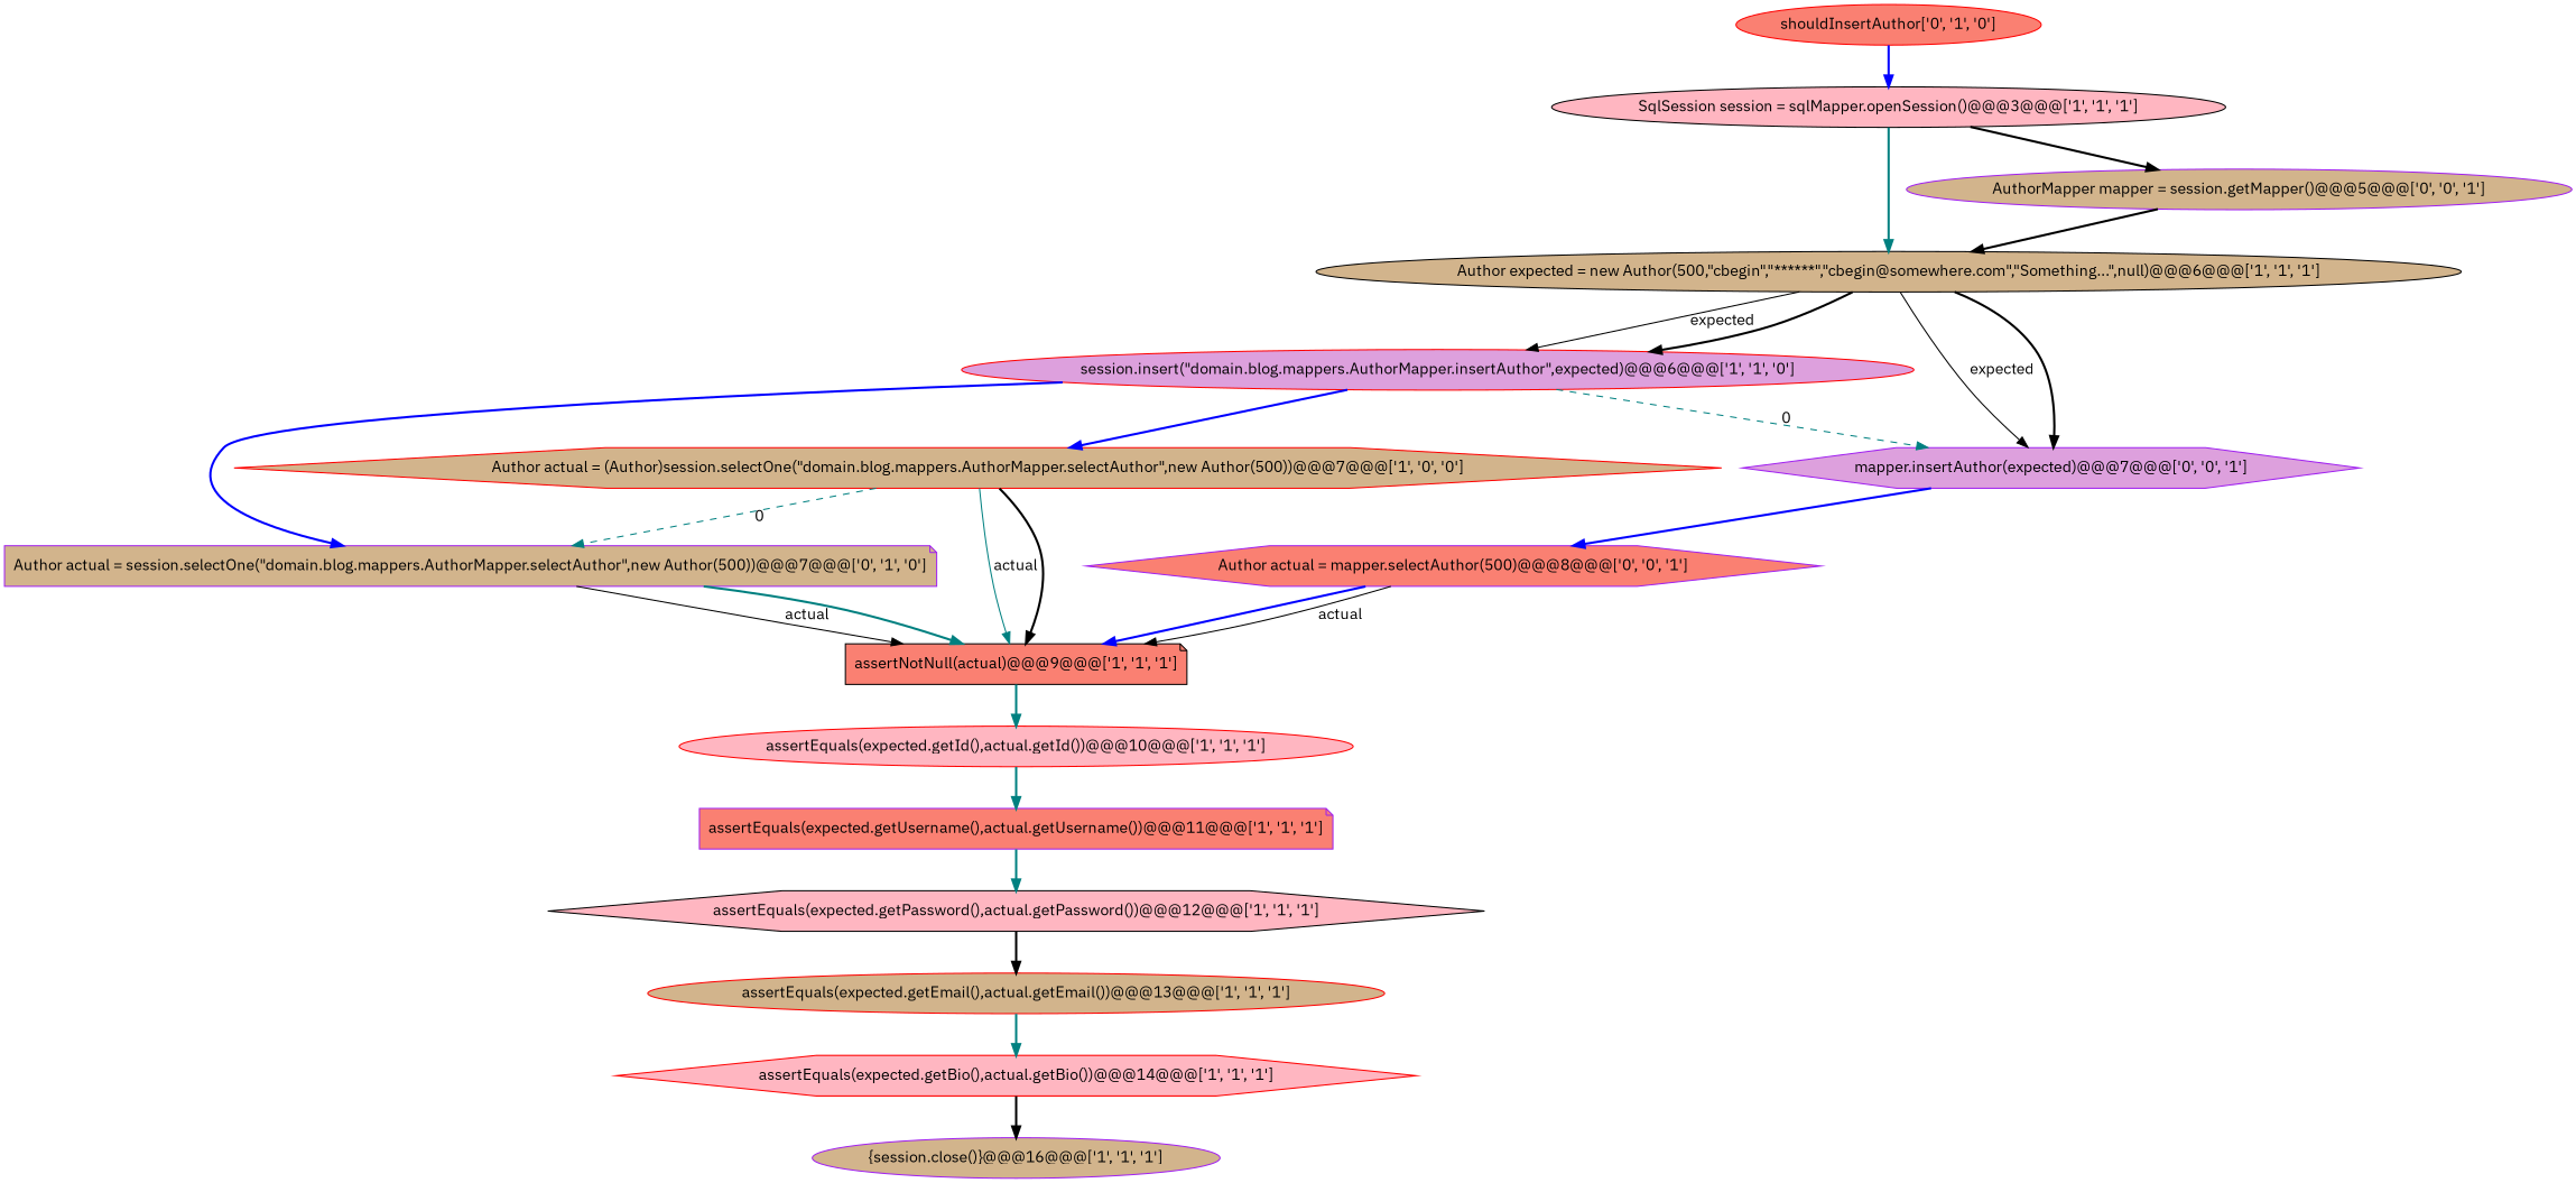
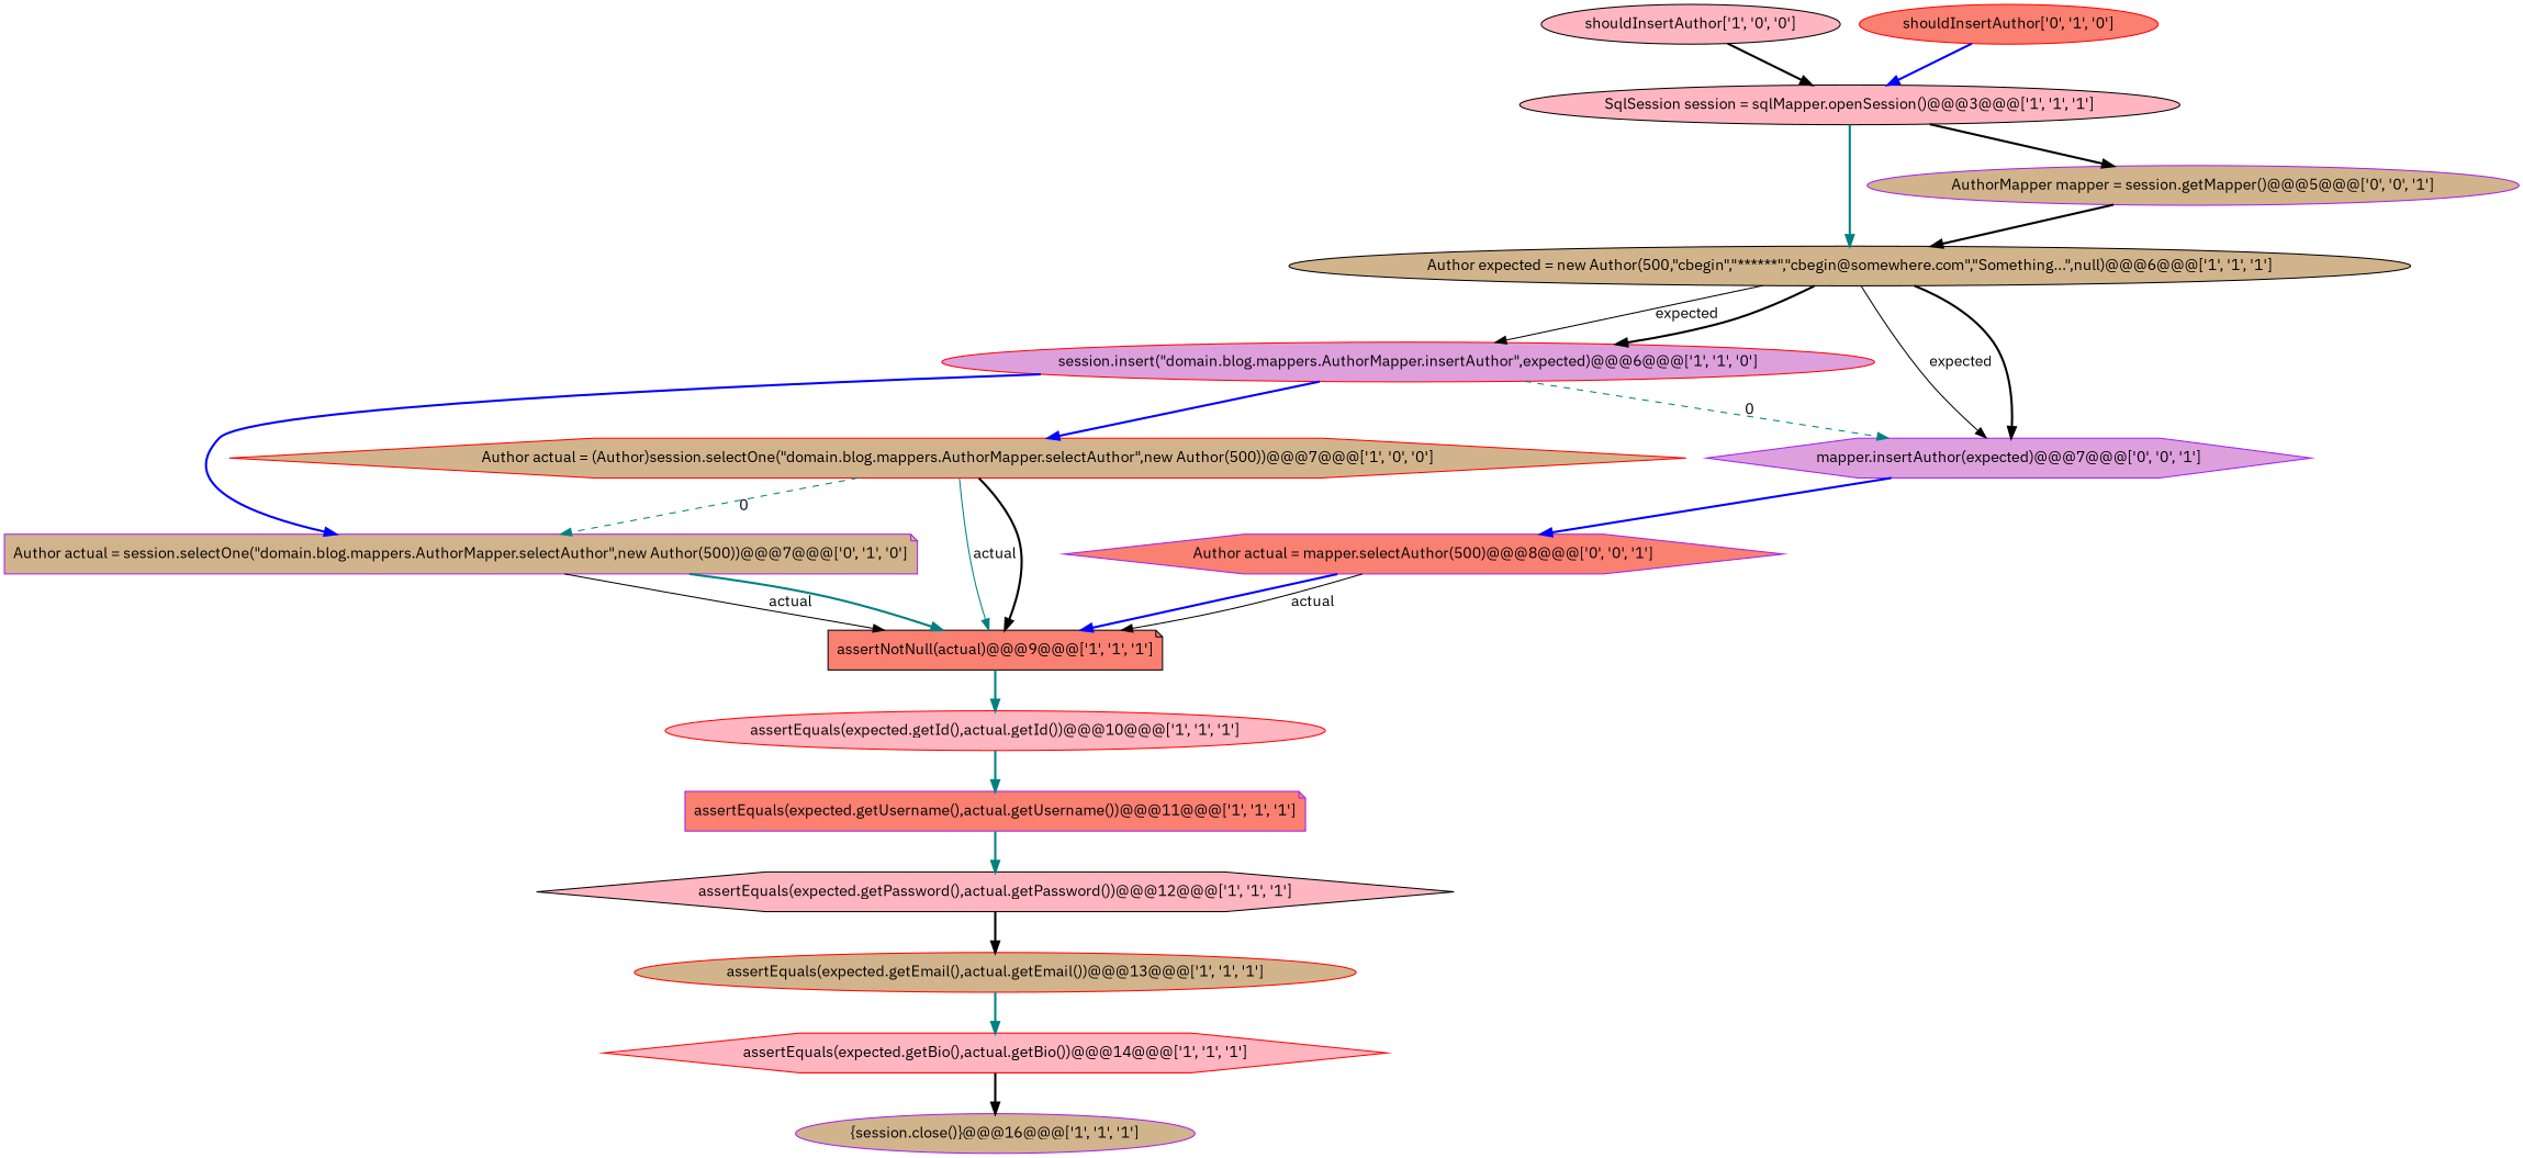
  digraph {
    fontname="IBM Plex Sans"
    node [color=purple fillcolor=tan fontname="IBM Plex Sans" shape=ellipse style=filled]
    edge [color=black fontname="IBM Plex Sans" style=bold]
    n1 [label="Author actual = session.selectOne(\"domain.blog.mappers.AuthorMapper.selectAuthor\",new Author(500))@@@7@@@['0', '1', '0']" shape=note]
    n2 [color=black fillcolor=salmon label="assertNotNull(actual)@@@9@@@['1', '1', '1']" shape=note]
    n3 [color=red fillcolor=lightpink label="assertEquals(expected.getId(),actual.getId())@@@10@@@['1', '1', '1']"]
    n4 [color=red fillcolor=plum label="session.insert(\"domain.blog.mappers.AuthorMapper.insertAuthor\",expected)@@@6@@@['1', '1', '0']"]
    n5 [color=red label="Author actual = (Author)session.selectOne(\"domain.blog.mappers.AuthorMapper.selectAuthor\",new Author(500))@@@7@@@['1', '0', '0']" shape=hexagon]
    n6 [fillcolor=plum label="mapper.insertAuthor(expected)@@@7@@@['0', '0', '1']" shape=hexagon]
    n7 [fillcolor=salmon label="Author actual = mapper.selectAuthor(500)@@@8@@@['0', '0', '1']" shape=hexagon]
    n8 [color=red fillcolor=lightpink label="assertEquals(expected.getBio(),actual.getBio())@@@14@@@['1', '1', '1']" shape=hexagon]
    n9 [label="{session.close()}@@@16@@@['1', '1', '1']"]
    n10 [color=black label="Author expected = new Author(500,\"cbegin\",\"******\",\"cbegin@somewhere.com\",\"Something...\",null)@@@6@@@['1', '1', '1']"]
    n11 [label="AuthorMapper mapper = session.getMapper()@@@5@@@['0', '0', '1']"]
    n12 [fillcolor=salmon label="assertEquals(expected.getUsername(),actual.getUsername())@@@11@@@['1', '1', '1']" shape=note]
    n13 [color=black fillcolor=lightpink label="assertEquals(expected.getPassword(),actual.getPassword())@@@12@@@['1', '1', '1']" shape=hexagon]
    n14 [color=red label="assertEquals(expected.getEmail(),actual.getEmail())@@@13@@@['1', '1', '1']"]
    n15 [color=black fillcolor=lightpink label="SqlSession session = sqlMapper.openSession()@@@3@@@['1', '1', '1']"]
+   n16 [color=black fillcolor=lightpink label="shouldInsertAuthor['1', '0', '0']"]
    n17 [color=red fillcolor=salmon label="shouldInsertAuthor['0', '1', '0']"]
    n1 -> n2 [label=actual style=solid]
    n1 -> n2 [color=teal]
    n2 -> n3 [color=teal]
    n3 -> n12 [color=teal]
    n4 -> n1 [color=blue]
    n4 -> n5 [color=blue]
    n4 -> n6 [color=teal label=0 style=dashed]
    n5 -> n1 [color=teal label=0 style=dashed]
    n5 -> n2 [color=teal label=actual style=solid]
    n5 -> n2
    n6 -> n7 [color=blue]
    n7 -> n2 [color=blue]
    n7 -> n2 [label=actual style=solid]
    n8 -> n9
    n10 -> n4 [label=expected style=solid]
    n10 -> n4
    n10 -> n6 [label=expected style=solid]
    n10 -> n6
    n11 -> n10
    n12 -> n13 [color=teal]
    n13 -> n14
    n14 -> n8 [color=teal]
    n15 -> n10 [color=teal]
    n15 -> n11
+   n16 -> n15
    n17 -> n15 [color=blue]
  }
